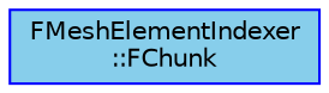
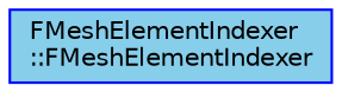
  digraph {
    rankdir=TB
-   n1 [color=blue fillcolor=skyblue fontname=Helvetica fontsize=10 height=0.2 label="FMeshElementIndexer\l::FChunk" shape=box style=filled width=0.4]
+   n1 [color=blue fillcolor=skyblue fontname=Helvetica fontsize=10 height=0.2 label="FMeshElementIndexer\l::FMeshElementIndexer" shape=box style=filled width=0.4]
  }
